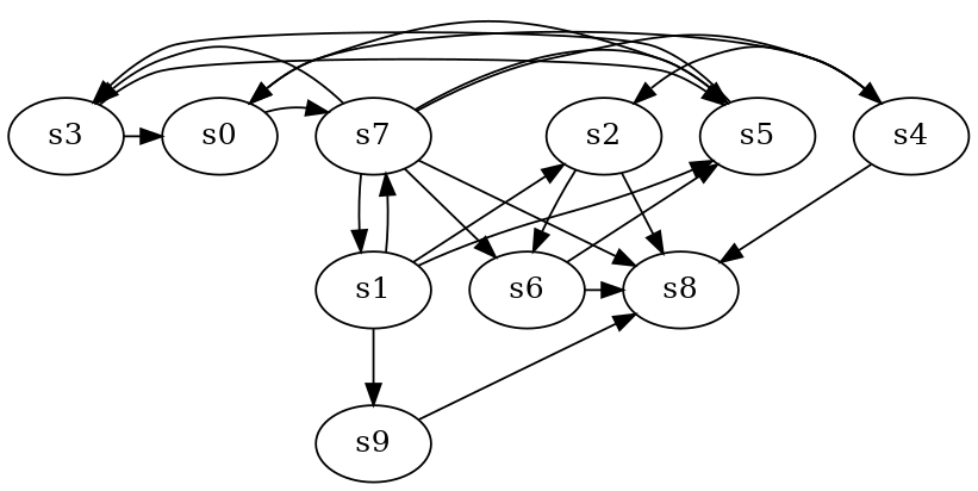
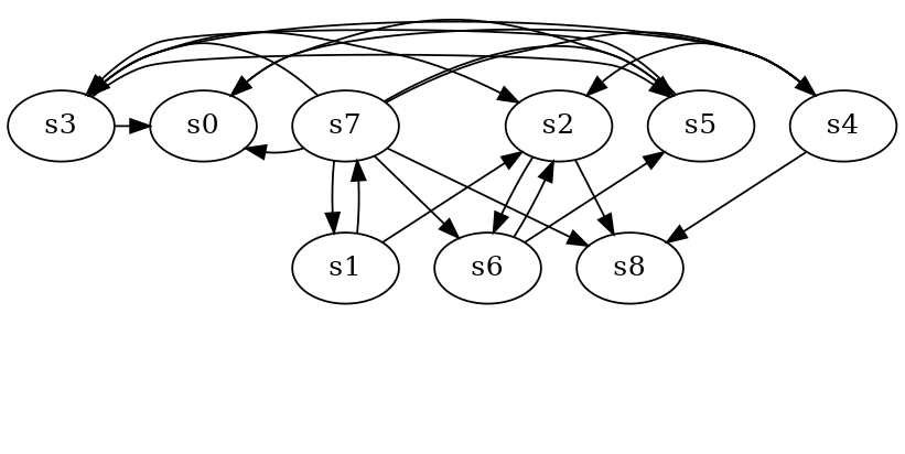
  digraph {
    node [player=1]
    s3
    s0
    s5
    s2
    s1
    s7
-   s9 [player=0]
    s6 [player=0]
    s8
    s4 [player=0]
    s3 -> s0 [constraint="time % 4 == 3 && time % 5 == 0"]
    s3 -> s5 [constraint="!(time % 5 == 2)"]
+   s3 -> s2 [constraint="time % 4 == 1"]
    s5 -> s3 [constraint="time % 3 == 1 || time % 4 == 2"]
    s5 -> s0 [constraint="time == 3 || time == 8 || time == 11 || time == 13"]
    s2 -> s6
    s2 -> s8
-   s1 -> s5 [constraint="time == 0 || time == 10"]
    s1 -> s2 [constraint="!(time % 3 == 2)"]
    s1 -> s7 [constraint="time == 5 || time == 20"]
-   s1 -> s9
    s7 -> s3 [constraint="time % 3 == 0 && time % 5 == 4"]
-   s0 -> s7 [constraint="time % 5 == 1"]
+   s7 -> s0 [constraint="time % 5 == 1"]
    s7 -> s5 [constraint="!(time % 4 == 3)"]
    s7 -> s1
    s7 -> s6 [constraint="time % 4 == 1"]
    s7 -> s8 [constraint="time % 6 == 5"]
    s7 -> s4 [constraint="time % 5 == 3 || time % 2 == 0"]
-   s9 -> s8 [constraint="time == 2 || time == 5 || time == 6 || time == 12 || time == 14"]
    s6 -> s5 [constraint="time % 2 == 1 && time % 5 == 1"]
-   s6 -> s8 [constraint="!(time % 6 == 2)"]
+   s6 -> s2 [constraint="!(time % 6 == 2)"]
+   s4 -> s3 [constraint="time % 3 == 0 || time % 5 == 2"]
    s4 -> s0 [constraint="time % 4 == 2"]
    s4 -> s2 [constraint="time % 5 == 0"]
    s4 -> s8 [constraint="time % 5 == 3 || time % 2 == 1"]
  }
